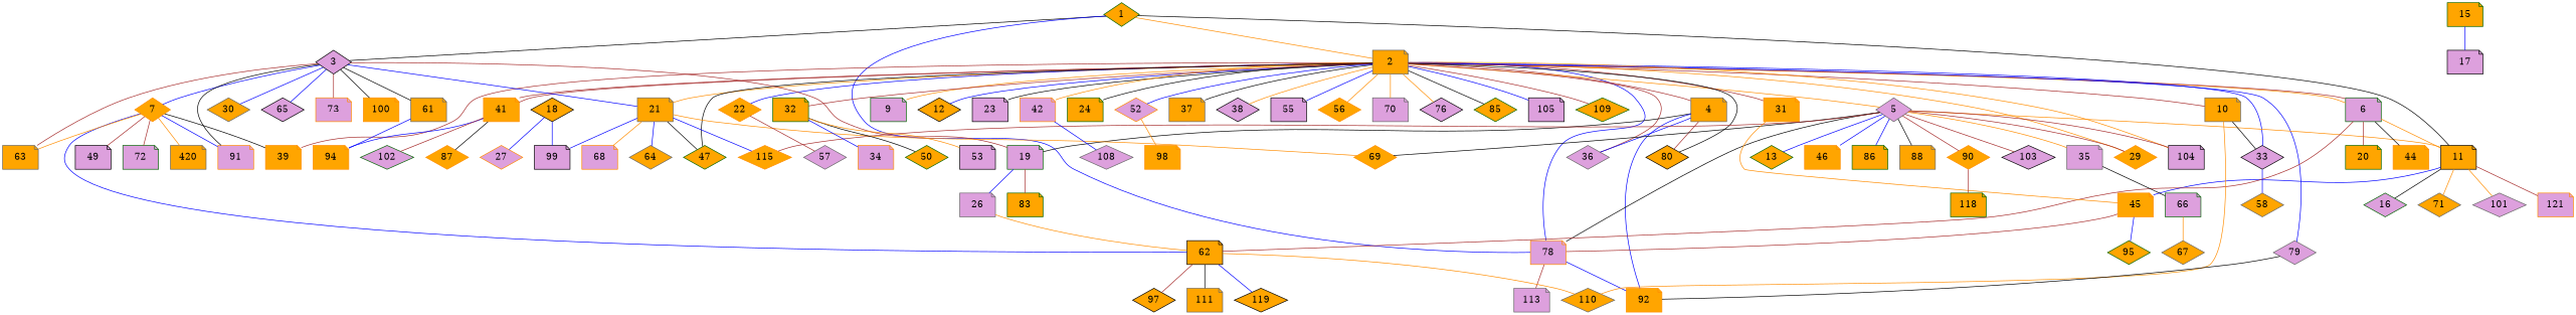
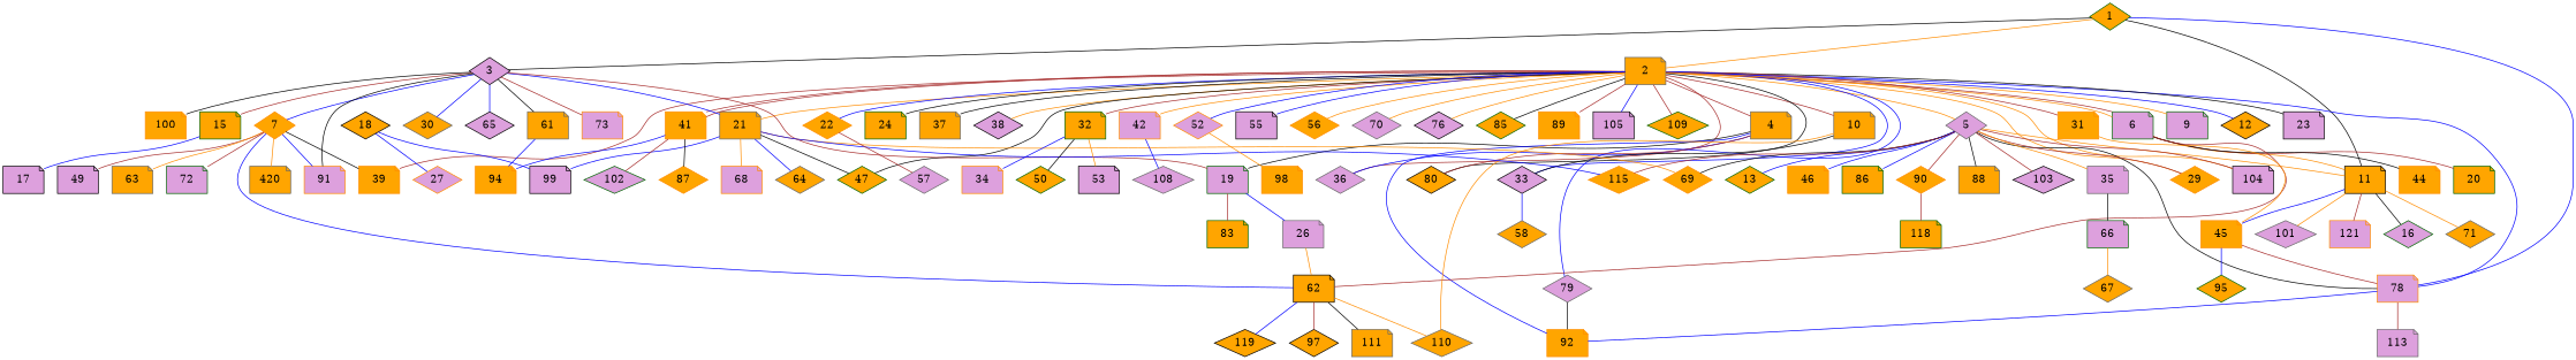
  graph {
    node [color=darkorange fillcolor=orange shape=note style=filled]
    edge [color=blue]
    1 [color=darkgreen shape=diamond super="+48"]
    2 [color=gray40 super="+84"]
    3 [color=black fillcolor=plum shape=diamond super="+14"]
    11 [color=black super="+60"]
    78 [fillcolor=plum super="+96"]
    4 [color=gray40 super="+8"]
    5 [color=gray40 fillcolor=plum shape=diamond super="+74"]
    6 [color=darkgreen fillcolor=plum super="+28"]
    9 [color=darkgreen fillcolor=plum]
    10 [color=gray40 super="+25"]
    12 [color=black shape=diamond]
    21 [color=gray40 super="+54"]
    22 [shape=diamond]
    23 [color=black fillcolor=plum]
    24 [color=darkgreen]
    29 [shape=diamond]
    31
    32 [color=darkgreen super="+40"]
    33 [color=black fillcolor=plum shape=diamond]
    36 [color=gray40 fillcolor=plum shape=diamond]
    37 [color=gray40]
    38 [color=black fillcolor=plum shape=diamond]
    39
    41 [super="+93"]
    42 [fillcolor=plum]
    47 [color=darkgreen shape=diamond super="+114"]
    52 [fillcolor=plum shape=diamond]
    55 [color=black fillcolor=plum]
    56 [shape=diamond]
-   70 [color=gray40 fillcolor=plum]
+   70 [color=gray40 fillcolor=plum shape=diamond]
    76 [color=black fillcolor=plum shape=diamond]
    79 [color=gray40 fillcolor=plum shape=diamond]
    80 [color=black shape=diamond super="+81"]
    85 [color=darkgreen shape=diamond]
+   89
    104 [color=black fillcolor=plum]
    105 [color=black fillcolor=plum]
    109 [color=darkgreen shape=diamond]
    7 [shape=diamond super="+51"]
    15 [color=darkgreen super="+59"]
    19 [color=darkgreen fillcolor=plum super="+77"]
    30 [color=gray40 shape=diamond]
    61 [color=gray40]
    65 [color=black fillcolor=plum shape=diamond]
    73 [fillcolor=plum super="+112"]
    91 [fillcolor=plum]
    100
    16 [color=darkgreen fillcolor=plum shape=diamond]
    45 [super="+82"]
    71 [color=gray40 shape=diamond]
    101 [color=gray40 fillcolor=plum shape=diamond]
    121 [fillcolor=plum]
    92 [super="+116"]
    113 [color=gray40 fillcolor=plum]
    13 [color=darkgreen shape=diamond]
    35 [color=gray40 fillcolor=plum]
    46
    69 [shape=diamond]
    86 [color=darkgreen]
    88 [color=gray40]
    90 [shape=diamond]
    103 [color=black fillcolor=plum shape=diamond]
    115 [shape=diamond]
    20 [color=darkgreen]
    44 [super="+106"]
    62 [color=black super="+75"]
    110 [color=gray40 shape=diamond]
    99 [color=black fillcolor=plum]
    64 [color=gray40 shape=diamond]
    68 [fillcolor=plum]
    57 [color=gray40 fillcolor=plum shape=diamond]
    34 [fillcolor=plum]
    50 [color=darkgreen shape=diamond]
    53 [color=black fillcolor=plum]
    58 [color=gray40 shape=diamond super="+107"]
    87 [shape=diamond]
    94
    102 [color=darkgreen fillcolor=plum shape=diamond]
    108 [color=gray40 fillcolor=plum shape=diamond]
    98
    49 [color=black fillcolor=plum]
    63 [color=gray40]
    72 [color=darkgreen fillcolor=plum]
    n84 [color=gray40 label=420]
    17 [color=black fillcolor=plum]
    26 [color=gray40 fillcolor=plum super="+43"]
    83 [color=darkgreen]
    66 [color=darkgreen fillcolor=plum]
    118 [color=darkgreen]
    97 [color=black shape=diamond]
    111 [color=gray40]
    119 [color=black shape=diamond]
    18 [color=black shape=diamond super="+117"]
    27 [fillcolor=plum shape=diamond]
    95 [color=darkgreen shape=diamond]
    67 [color=gray40 shape=diamond]
    1 -- 2 [color=darkorange]
    1 -- 3 [color=black]
    1 -- 11 [color=black]
    1 -- 78
    2 -- 78 [weight=2]
    2 -- 4 [color=brown]
    2 -- 5 [color=darkorange]
    2 -- 6 [color=darkorange]
    2 -- 6 [color=brown]
    2 -- 9 [color=darkorange]
    2 -- 10 [color=brown]
    2 -- 12
    2 -- 21 [color=darkorange]
    2 -- 22
    2 -- 23 [color=black]
    2 -- 24 [color=black]
    2 -- 29 [color=darkorange]
    2 -- 31 [color=brown]
    2 -- 32 [color=brown]
    2 -- 33
    2 -- 36 [color=brown]
    2 -- 37 [color=black]
    2 -- 38 [color=darkorange]
    2 -- 39 [color=brown]
    2 -- 41 [color=brown]
    2 -- 41 [color=brown]
    2 -- 42 [color=darkorange]
    2 -- 47 [color=black]
    2 -- 52
    2 -- 55
    2 -- 56 [color=darkorange]
    2 -- 70 [color=darkorange]
    2 -- 76 [color=darkorange]
    2 -- 79
    2 -- 80 [color=black]
    2 -- 85 [color=black]
+   2 -- 89 [color=brown]
    2 -- 104 [color=darkorange]
    2 -- 105
    2 -- 109 [color=brown]
    3 -- 21
    3 -- 7
-   3 -- 63 [color=brown]
+   3 -- 15 [color=brown]
    3 -- 19 [color=brown]
    3 -- 30
    3 -- 61 [color=black]
    3 -- 65
    3 -- 73 [color=brown]
    3 -- 91 [color=black]
    3 -- 100 [color=black]
    11 -- 16 [color=black]
    11 -- 45
    11 -- 71 [color=darkorange]
    11 -- 101 [color=darkorange]
    11 -- 121 [color=brown]
    78 -- 92
    78 -- 113 [color=brown]
    4 -- 36
    4 -- 80 [color=brown]
    4 -- 19 [color=black]
    4 -- 92
    5 -- 11 [color=darkorange]
    5 -- 78 [color=black]
    5 -- 29 [color=brown]
    5 -- 104 [color=brown]
    5 -- 13
    5 -- 35 [color=darkorange]
    5 -- 46
    5 -- 69 [color=black]
    5 -- 86
    5 -- 88 [color=black]
    5 -- 90 [color=brown]
    5 -- 103 [color=brown]
    5 -- 115 [color=brown]
    6 -- 11 [color=darkorange]
    6 -- 20 [color=brown]
    6 -- 44 [color=black]
    6 -- 62 [color=brown]
    10 -- 33 [color=black]
    10 -- 110 [color=darkorange]
    21 -- 47 [color=black]
    21 -- 69 [color=darkorange]
    21 -- 115
    21 -- 99
    21 -- 64
    21 -- 68 [color=darkorange]
    22 -- 57 [color=brown]
    31 -- 45 [color=darkorange]
    32 -- 34
    32 -- 50 [color=black]
    32 -- 53 [color=darkorange]
    33 -- 58
    41 -- 87 [color=black]
    41 -- 94
    41 -- 102 [color=brown]
    42 -- 108
    52 -- 98 [color=darkorange]
    79 -- 92 [color=black]
    7 -- 39 [color=black]
    7 -- 91 [weight=2]
    7 -- 62
    7 -- 49 [color=brown]
    7 -- 63 [color=darkorange]
    7 -- 72 [color=brown]
    7 -- n84 [color=darkorange]
    15 -- 17
    19 -- 26
    19 -- 83 [color=brown]
    61 -- 94
    45 -- 78 [color=brown]
    45 -- 95
    35 -- 66 [color=black]
    90 -- 118 [color=brown]
    62 -- 110 [color=darkorange]
    62 -- 97 [color=brown]
    62 -- 111 [color=black]
    62 -- 119
    26 -- 62 [color=darkorange]
    66 -- 67 [color=darkorange]
    18 -- 99
    18 -- 27
  }
